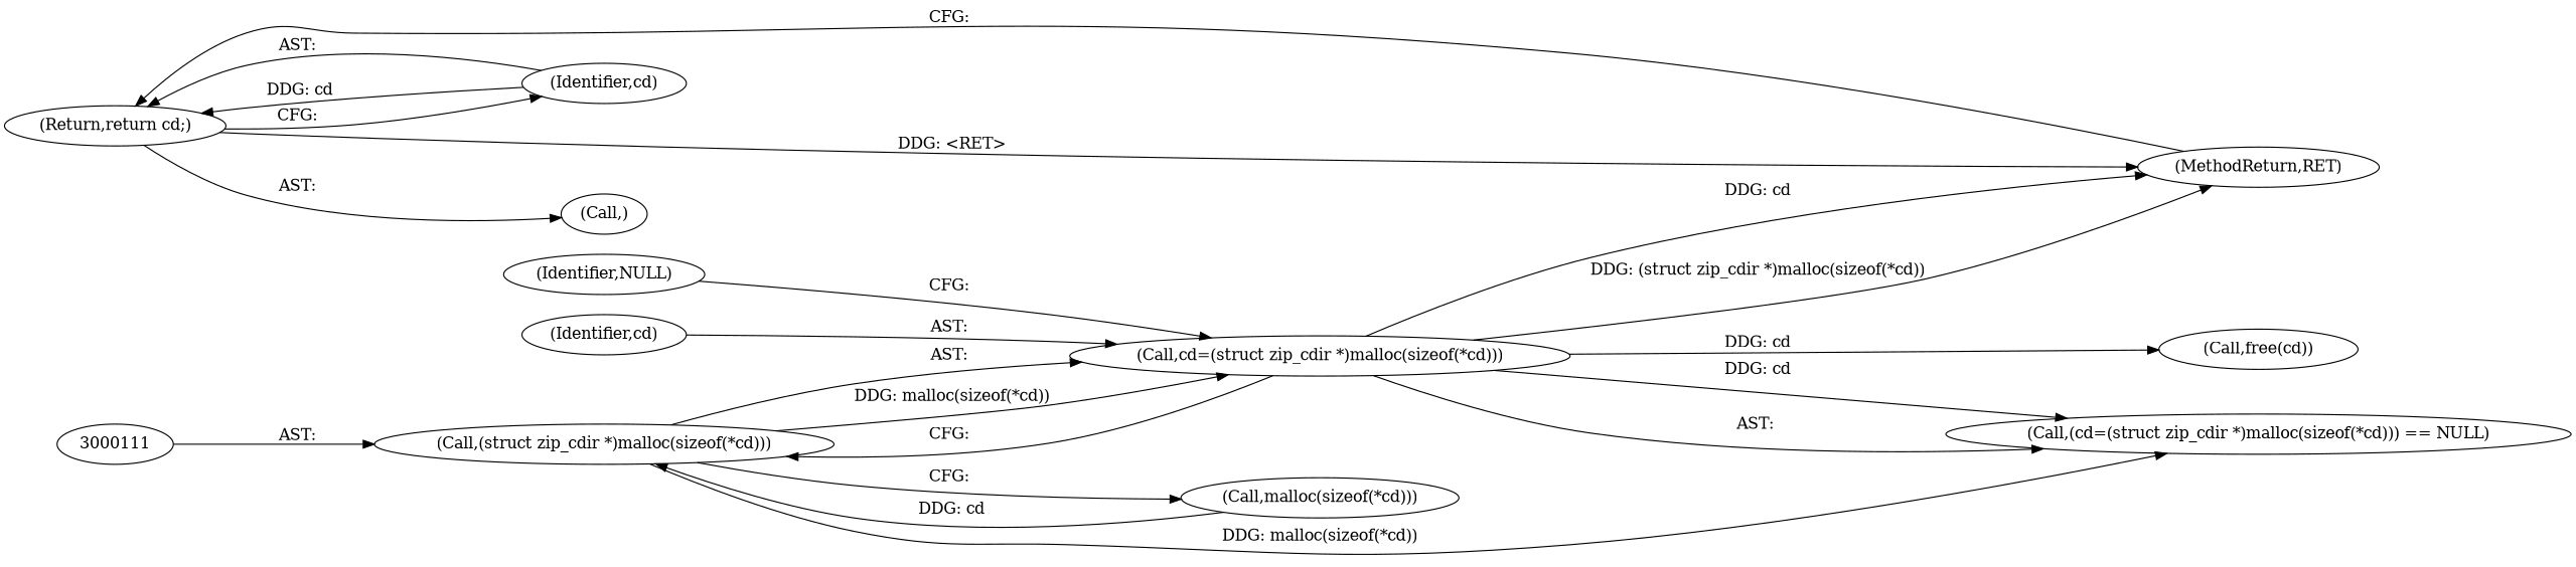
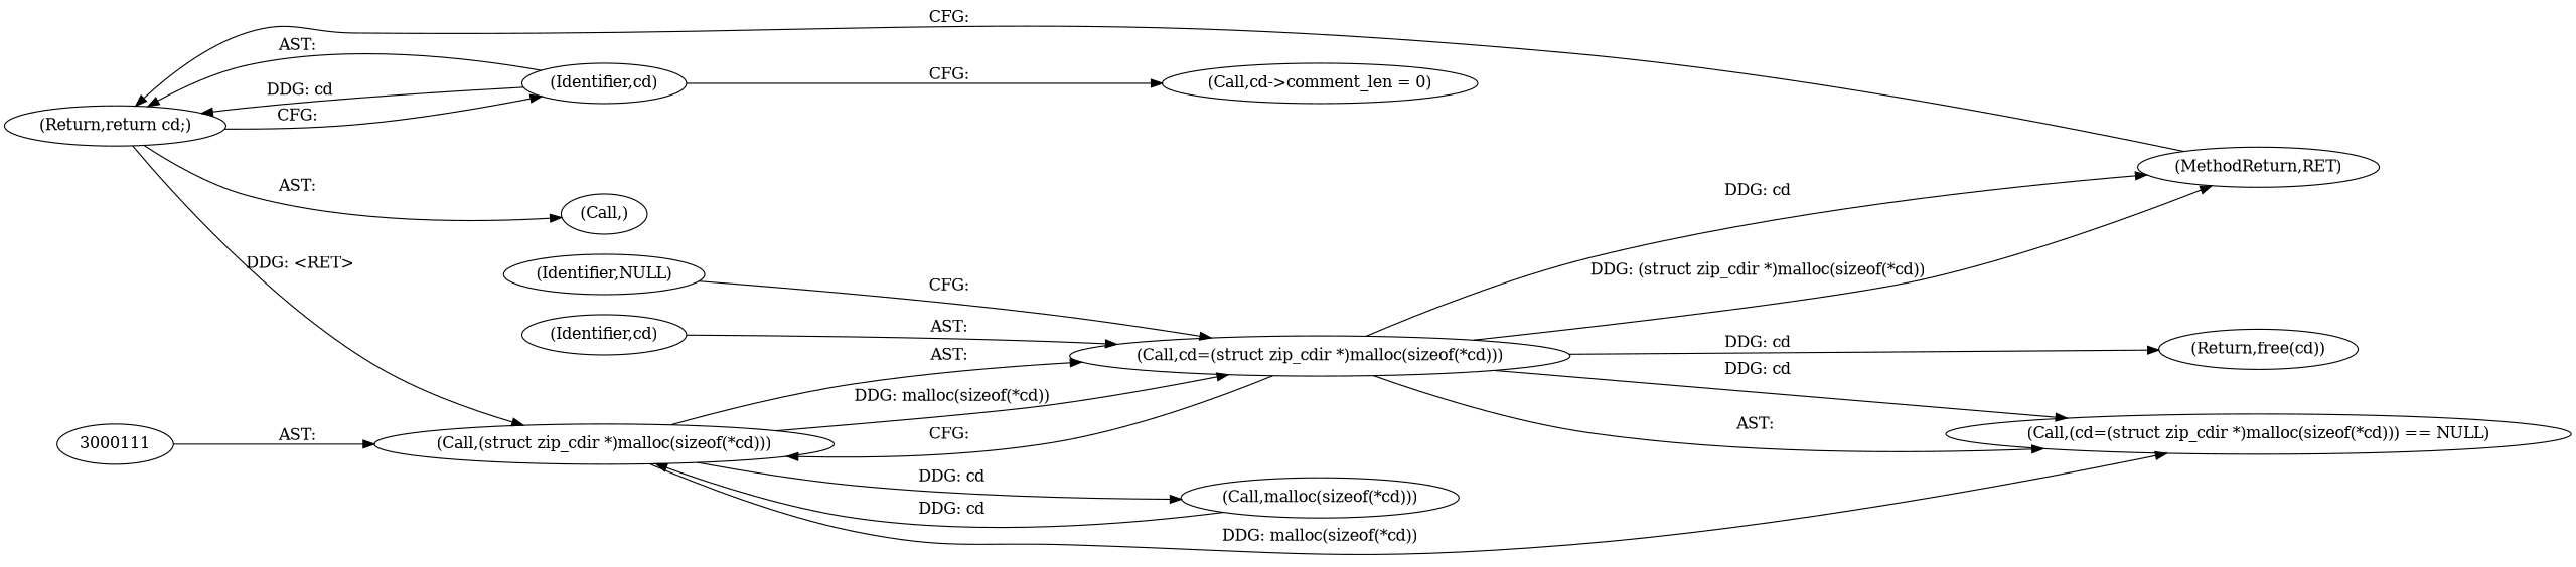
  digraph {
    rankdir=LR
    n1 [label="(Return,return cd;)"]
    n2 [label="(Identifier,cd)"]
    n3 [label="(MethodReturn,RET)"]
    n4 [label="(Call,)"]
+   n5 [label="(Call,cd->comment_len = 0)"]
    n6 [label="(Call,cd=(struct zip_cdir *)malloc(sizeof(*cd)))"]
    n7 [label="(Call,(struct zip_cdir *)malloc(sizeof(*cd)))"]
    n8 [label="(Call,(cd=(struct zip_cdir *)malloc(sizeof(*cd))) == NULL)"]
-   n9 [label="(Call,free(cd))"]
+   n9 [label="(Return,free(cd))"]
    n10 [label="(Call,malloc(sizeof(*cd)))"]
    n11 [label="(Identifier,cd)"]
    n12 [label="(Identifier,NULL)"]
    n13 [label=3000111]
    n1 -> n2 [label="CFG: "]
-   n1 -> n3 [label="DDG: <RET>"]
+   n1 -> n7 [label="DDG: <RET>"]
    n1 -> n4 [label="AST: "]
    n2 -> n1 [label="AST: "]
    n2 -> n1 [label="DDG: cd"]
+   n2 -> n5 [label="CFG: "]
    n3 -> n1 [label="CFG: "]
    n6 -> n3 [label="DDG: cd"]
    n6 -> n3 [label="DDG: (struct zip_cdir *)malloc(sizeof(*cd))"]
    n6 -> n7 [label="CFG: "]
    n6 -> n8 [label="AST: "]
    n6 -> n8 [label="DDG: cd"]
    n6 -> n9 [label="DDG: cd"]
    n7 -> n6 [label="AST: "]
    n7 -> n6 [label="DDG: malloc(sizeof(*cd))"]
    n7 -> n8 [label="DDG: malloc(sizeof(*cd))"]
-   n7 -> n10 [label="CFG: "]
+   n7 -> n10 [label="DDG: cd"]
    n10 -> n7 [label="DDG: cd"]
    n11 -> n6 [label="AST: "]
    n12 -> n6 [label="CFG: "]
    n13 -> n7 [label="AST: "]
  }
